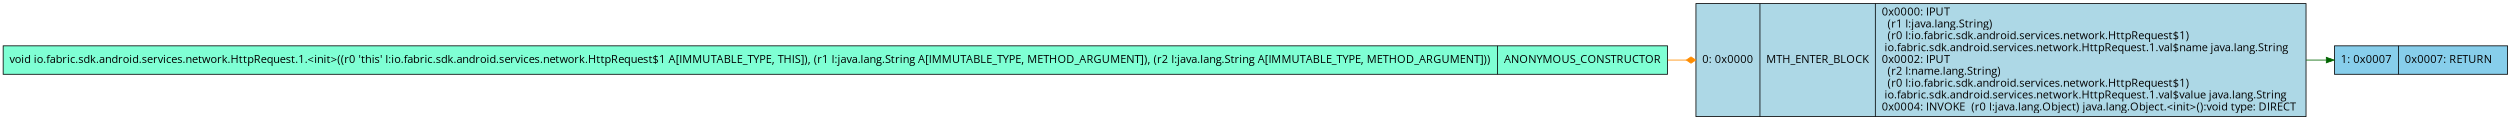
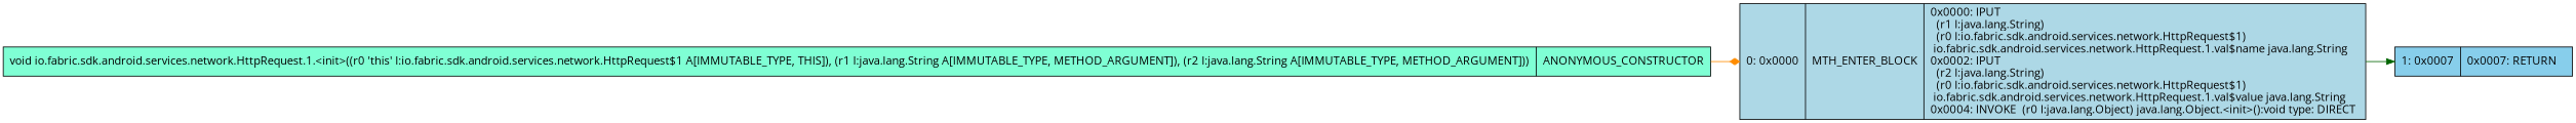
  digraph {
    rankdir=LR
    fontname="Open Sans"
    node [shape=record style=filled fontname="Open Sans"]
    edge [fontname="Open Sans"]
-   n1 [label="{0\:\ 0x0000|MTH_ENTER_BLOCK\l|0x0000: IPUT  \l  (r1 I:java.lang.String)\l  (r0 I:io.fabric.sdk.android.services.network.HttpRequest$1)\l io.fabric.sdk.android.services.network.HttpRequest.1.val$name java.lang.String \l0x0002: IPUT  \l  (r2 I:name.lang.String)\l  (r0 I:io.fabric.sdk.android.services.network.HttpRequest$1)\l io.fabric.sdk.android.services.network.HttpRequest.1.val$value java.lang.String \l0x0004: INVOKE  (r0 I:java.lang.Object) java.lang.Object.\<init\>():void type: DIRECT \l}" fillcolor=lightblue]
+   n1 [label="{0\:\ 0x0000|MTH_ENTER_BLOCK\l|0x0000: IPUT  \l  (r1 I:java.lang.String)\l  (r0 I:io.fabric.sdk.android.services.network.HttpRequest$1)\l io.fabric.sdk.android.services.network.HttpRequest.1.val$name java.lang.String \l0x0002: IPUT  \l  (r2 I:java.lang.String)\l  (r0 I:io.fabric.sdk.android.services.network.HttpRequest$1)\l io.fabric.sdk.android.services.network.HttpRequest.1.val$value java.lang.String \l0x0004: INVOKE  (r0 I:java.lang.Object) java.lang.Object.\<init\>():void type: DIRECT \l}" fillcolor=lightblue]
    n2 [label="{1\:\ 0x0007|0x0007: RETURN   \l}" fillcolor=skyblue]
    n3 [label="{void io.fabric.sdk.android.services.network.HttpRequest.1.\<init\>((r0 'this' I:io.fabric.sdk.android.services.network.HttpRequest$1 A[IMMUTABLE_TYPE, THIS]), (r1 I:java.lang.String A[IMMUTABLE_TYPE, METHOD_ARGUMENT]), (r2 I:java.lang.String A[IMMUTABLE_TYPE, METHOD_ARGUMENT]))  | ANONYMOUS_CONSTRUCTOR\l}" fillcolor=aquamarine]
    n1 -> n2 [color=darkgreen arrowhead=normal]
    n3 -> n1 [color=darkorange arrowhead=diamond]
  }
